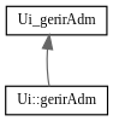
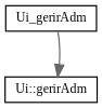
  digraph {
    rankdir=TB
    fontname="Liberation Serif"
    node [color=black fillcolor=white fontname="Liberation Serif" fontsize=10 shape=record style=filled]
    n1 [height=0.2 label=Ui_gerirAdm width=0.4]
    n2 [height=0.2 label="Ui::gerirAdm" width=0.4]
-   n1 -> n2 [color=gray40 dir=back fontname="Liberation Serif" fontsize=10 labelfontname=Helvetica labelfontsize=10 style=solid]
+   n2 -> n1 [color=gray40 dir=back fontname="Liberation Serif" fontsize=10 labelfontname=Helvetica labelfontsize=10 style=solid]
  }
